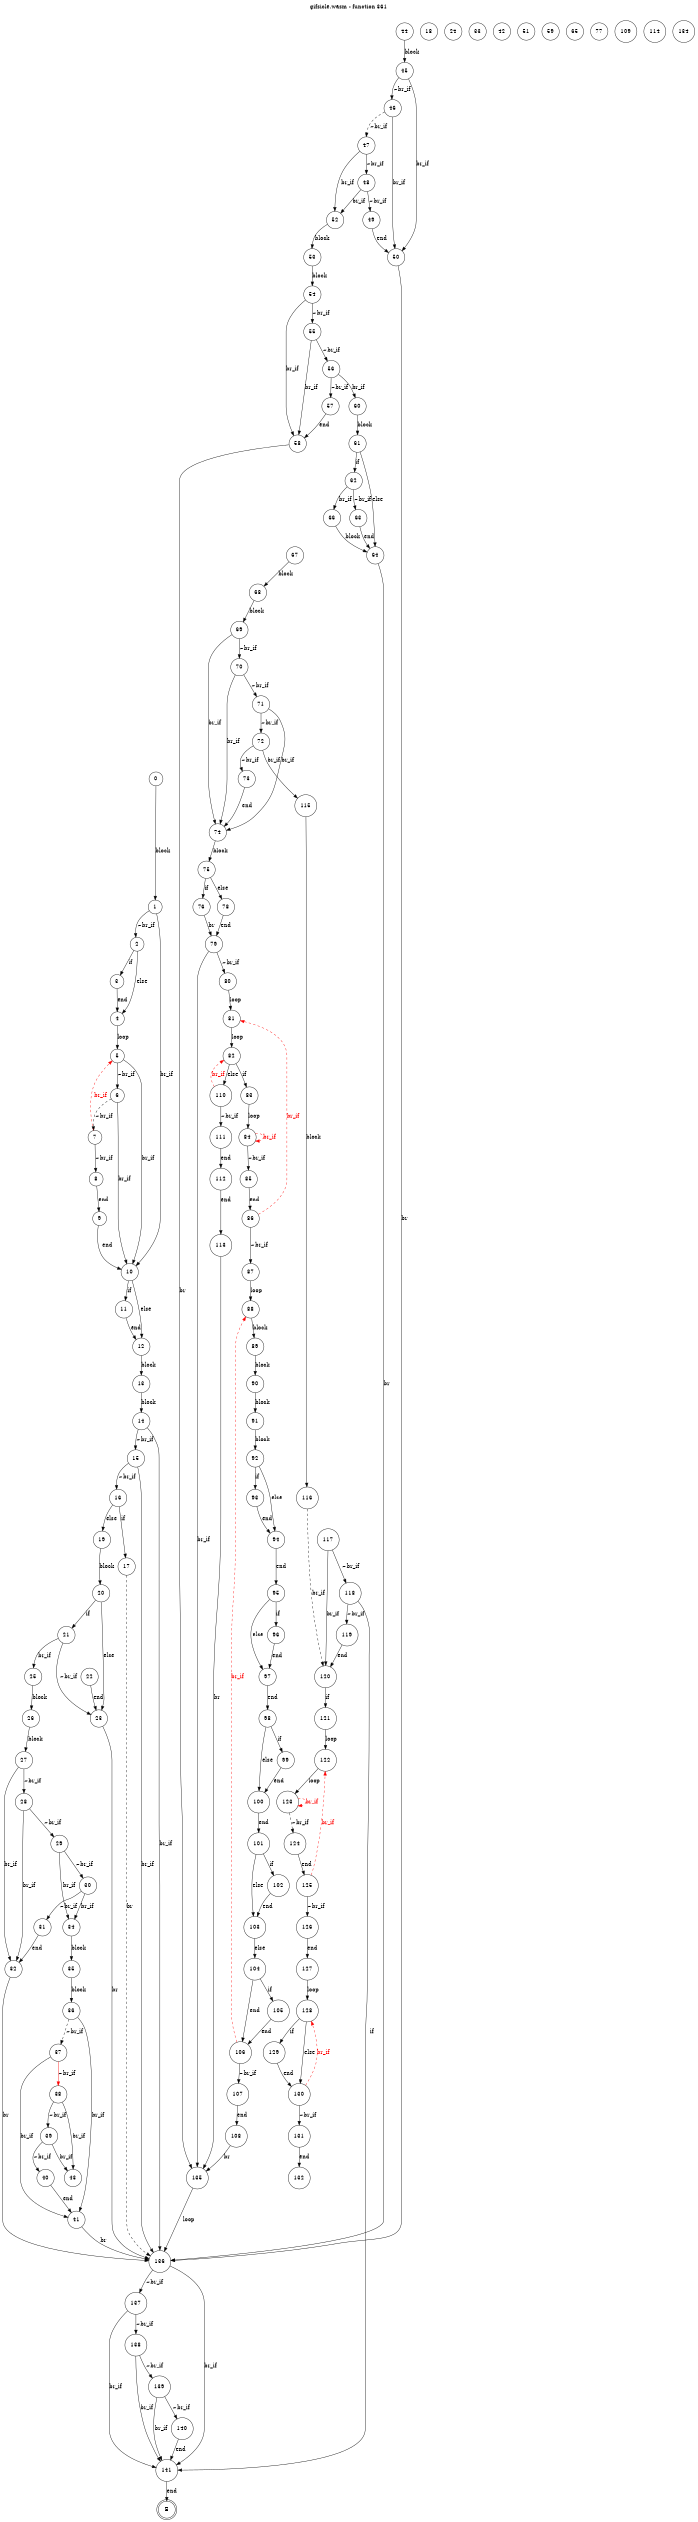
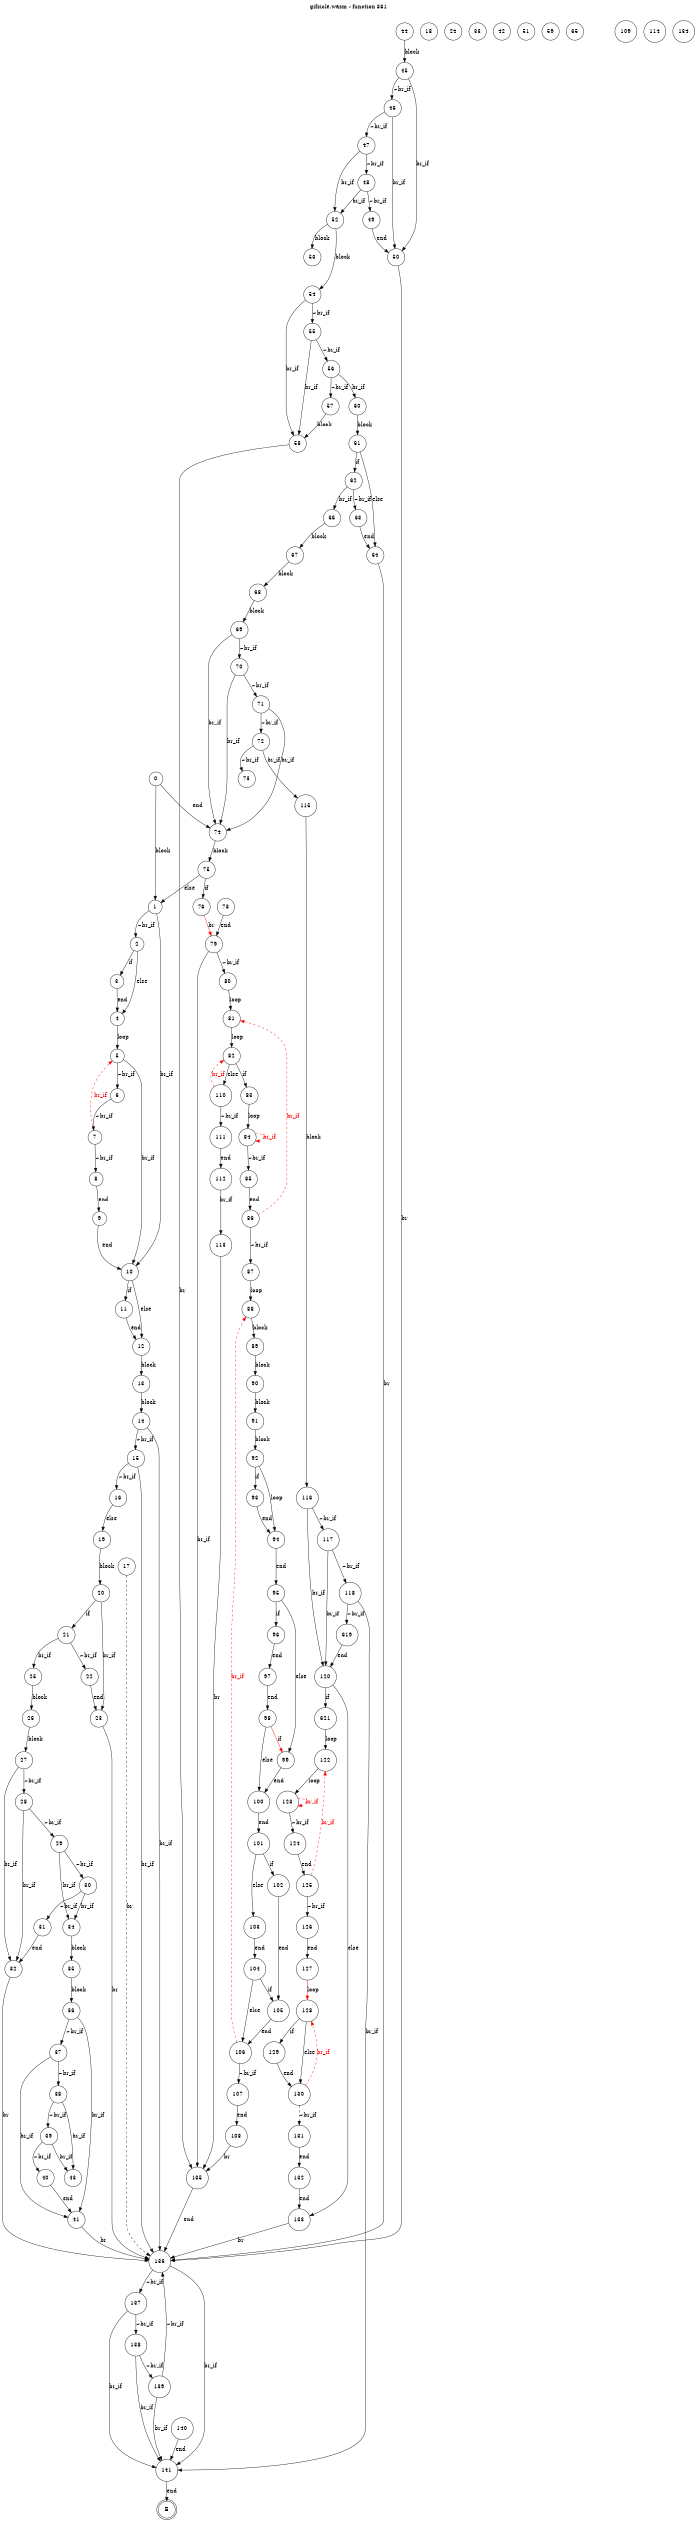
  digraph {
    label="gifsicle.wasm - function 361"
    labelfontcolor=black
    labelfontname=Helvetica
    labelfontsize=16
    labelloc=t
    node [shape=circle fontcolor=black]
    E [shape=doublecircle fontcolor=""]
    n2 [label=0]
    n3 [label=1]
    n4 [label=2]
    n5 [label=10]
    n6 [label=3]
    n7 [label=4]
    n8 [label=11]
    n9 [label=12]
    n10 [label=5]
    n11 [label=6]
    n12 [label=7]
    n13 [label=8]
    n14 [label=9]
    n15 [label=13]
    n16 [label=14]
    n17 [label=15]
    n18 [label=136]
    n19 [label=16]
    n20 [label=141]
    n21 [label=137]
    n22 [label=17]
    n23 [label=19]
    n24 [label=20]
    n25 [label=18]
    n26 [label=21]
    n27 [label=23]
    n28 [label=22]
    n29 [label=25]
    n30 [label=26]
    n31 [label=24]
    n32 [label=27]
    n33 [label=28]
    n34 [label=32]
    n35 [label=29]
    n36 [label=30]
    n37 [label=34]
    n38 [label=31]
    n39 [label=35]
    n40 [label=33]
    n41 [label=36]
    n42 [label=37]
    n43 [label=41]
    n44 [label=38]
    n45 [label=39]
    n46 [label=43]
    n47 [label=40]
    n48 [label=42]
    n49 [label=44]
    n50 [label=45]
    n51 [label=46]
    n52 [label=50]
    n53 [label=47]
    n54 [label=48]
    n55 [label=52]
    n56 [label=49]
    n57 [label=53]
    n58 [label=51]
    n59 [label=54]
    n60 [label=55]
    n61 [label=58]
    n62 [label=56]
    n63 [label=135]
    n64 [label=57]
    n65 [label=60]
    n66 [label=61]
    n67 [label=59]
    n68 [label=62]
    n69 [label=64]
    n70 [label=63]
    n71 [label=66]
    n72 [label=67]
    n73 [label=65]
    n74 [label=68]
    n75 [label=69]
    n76 [label=70]
    n77 [label=74]
    n78 [label=71]
    n79 [label=75]
    n80 [label=72]
    n81 [label=73]
    n82 [label=115]
    n83 [label=116]
    n84 [label=76]
    n85 [label=78]
    n86 [label=79]
    n87 [label=80]
-   n88 [label=77]
    n89 [label=81]
    n90 [label=82]
    n91 [label=83]
    n92 [label=110]
    n93 [label=84]
    n94 [label=111]
    n95 [label=85]
    n96 [label=86]
    n97 [label=87]
    n98 [label=88]
    n99 [label=89]
    n100 [label=90]
    n101 [label=91]
    n102 [label=92]
    n103 [label=93]
    n104 [label=94]
    n105 [label=95]
    n106 [label=96]
    n107 [label=97]
    n108 [label=98]
    n109 [label=99]
    n110 [label=100]
    n111 [label=101]
    n112 [label=102]
    n113 [label=103]
    n114 [label=104]
    n115 [label=105]
    n116 [label=106]
    n117 [label=107]
    n118 [label=108]
    n119 [label=109]
    n120 [label=112]
    n121 [label=113]
    n122 [label=114]
    n123 [label=117]
    n124 [label=120]
    n125 [label=118]
-   n126 [label=121]
-   n128 [label=119]
+   n126 [label=621]
+   n127 [label=133]
+   n128 [label=619]
    n129 [label=122]
    n130 [label=123]
    n131 [label=124]
    n132 [label=125]
    n133 [label=126]
    n134 [label=127]
    n135 [label=128]
    n136 [label=129]
    n137 [label=130]
    n138 [label=131]
    n139 [label=132]
    n140 [label=134]
    n141 [label=138]
    n142 [label=139]
    n143 [label=140]
    n2 -> n3 [label=block]
    n3 -> n4 [label="~br_if"]
    n3 -> n5 [label=br_if]
    n4 -> n6 [label=if]
    n4 -> n7 [label=else]
    n5 -> n8 [label=if]
    n5 -> n9 [label=else]
    n6 -> n7 [label=end]
    n7 -> n10 [label=loop]
    n8 -> n9 [label=end]
    n9 -> n15 [label=block]
    n10 -> n5 [label=br_if]
    n10 -> n11 [label="~br_if"]
-   n11 -> n5 [label=br_if]
-   n11 -> n12 [label="~br_if" style=dashed]
+   n11 -> n12 [label="~br_if"]
    n12 -> n10 [color=red fontcolor=red label=br_if style=dashed]
    n12 -> n13 [label="~br_if"]
    n13 -> n14 [label=end]
    n14 -> n5 [label=end]
    n15 -> n16 [label=block]
    n16 -> n17 [label="~br_if"]
    n16 -> n18 [label=br_if]
    n17 -> n18 [label=br_if]
    n17 -> n19 [label="~br_if"]
    n18 -> n20 [label=br_if]
    n18 -> n21 [label="~br_if"]
-   n19 -> n22 [label=if]
    n19 -> n23 [label=else]
    n20 -> E [label=end]
    n21 -> n20 [label=br_if]
    n21 -> n141 [label="~br_if"]
    n22 -> n18 [label=br style=dashed]
    n23 -> n24 [label=block]
    n24 -> n26 [label=if]
-   n24 -> n27 [label=else]
-   n26 -> n27 [label="~br_if"]
+   n24 -> n27 [label=br_if]
+   n26 -> n28 [label="~br_if"]
    n26 -> n29 [label=br_if]
    n27 -> n18 [label=br]
    n28 -> n27 [label=end]
    n29 -> n30 [label=block]
    n30 -> n32 [label=block]
    n32 -> n33 [label="~br_if"]
    n32 -> n34 [label=br_if]
    n33 -> n34 [label=br_if]
    n33 -> n35 [label="~br_if"]
    n34 -> n18 [label=br]
    n35 -> n36 [label="~br_if"]
    n35 -> n37 [label=br_if]
    n36 -> n37 [label=br_if]
    n36 -> n38 [label="~br_if"]
    n37 -> n39 [label=block]
    n38 -> n34 [label=end]
    n39 -> n41 [label=block]
-   n41 -> n42 [label="~br_if" style=dashed]
+   n41 -> n42 [label="~br_if"]
    n41 -> n43 [label=br_if]
    n42 -> n43 [label=br_if]
-   n42 -> n44 [label="~br_if" color=red]
+   n42 -> n44 [label="~br_if"]
    n43 -> n18 [label=br]
    n44 -> n45 [label="~br_if"]
    n44 -> n46 [label=br_if]
    n45 -> n46 [label=br_if]
    n45 -> n47 [label="~br_if"]
    n47 -> n43 [label=end]
    n49 -> n50 [label=block]
    n50 -> n51 [label="~br_if"]
    n50 -> n52 [label=br_if]
    n51 -> n52 [label=br_if]
-   n51 -> n53 [label="~br_if" style=dashed]
+   n51 -> n53 [label="~br_if"]
    n52 -> n18 [label=br]
    n53 -> n54 [label="~br_if"]
    n53 -> n55 [label=br_if]
    n54 -> n55 [label=br_if]
    n54 -> n56 [label="~br_if"]
    n55 -> n57 [label=block]
    n56 -> n52 [label=end]
-   n57 -> n59 [label=block]
+   n55 -> n59 [label=block]
    n59 -> n60 [label="~br_if"]
    n59 -> n61 [label=br_if]
    n60 -> n61 [label=br_if]
    n60 -> n62 [label="~br_if"]
    n61 -> n63 [label=br]
    n62 -> n64 [label="~br_if"]
    n62 -> n65 [label=br_if]
-   n63 -> n18 [label=loop]
-   n64 -> n61 [label=end]
+   n63 -> n18 [label=end]
+   n64 -> n61 [label=block]
    n65 -> n66 [label=block]
    n66 -> n68 [label=if]
    n66 -> n69 [label=else]
    n68 -> n70 [label="~br_if"]
    n68 -> n71 [label=br_if]
    n69 -> n18 [label=br]
    n70 -> n69 [label=end]
-   n71 -> n69 [label=block]
+   n71 -> n72 [label=block]
    n72 -> n74 [label=block]
    n74 -> n75 [label=block]
    n75 -> n76 [label="~br_if"]
    n75 -> n77 [label=br_if]
    n76 -> n77 [label=br_if]
    n76 -> n78 [label="~br_if"]
    n77 -> n79 [label=block]
    n78 -> n77 [label=br_if]
    n78 -> n80 [label="~br_if"]
    n79 -> n84 [label=if]
-   n79 -> n85 [label=else]
+   n79 -> n3 [label=else]
    n80 -> n81 [label="~br_if"]
    n80 -> n82 [label=br_if]
-   n81 -> n77 [label=end]
+   n2 -> n77 [label=end]
    n82 -> n83 [label=block]
-   n83 -> n124 [label=br_if style=dashed]
-   n84 -> n86 [label=br]
+   n83 -> n123 [label="~br_if"]
+   n83 -> n124 [label=br_if]
+   n84 -> n86 [label=br color=red]
    n85 -> n86 [label=end]
    n86 -> n63 [label=br_if]
    n86 -> n87 [label="~br_if"]
    n87 -> n89 [label=loop]
    n89 -> n90 [label=loop]
    n90 -> n91 [label=if]
    n90 -> n92 [label=else]
    n91 -> n93 [label=loop]
    n92 -> n90 [color=red fontcolor=red label=br_if style=dashed]
    n92 -> n94 [label="~br_if"]
    n93 -> n93 [color=red fontcolor=red label=br_if style=dashed]
    n93 -> n95 [label="~br_if"]
    n94 -> n120 [label=end]
    n95 -> n96 [label=end]
    n96 -> n89 [color=red fontcolor=red label=br_if style=dashed]
    n96 -> n97 [label="~br_if"]
    n97 -> n98 [label=loop]
    n98 -> n99 [label=block]
    n99 -> n100 [label=block]
    n100 -> n101 [label=block]
    n101 -> n102 [label=block]
    n102 -> n103 [label=if]
-   n102 -> n104 [label=else]
+   n102 -> n104 [label=loop]
    n103 -> n104 [label=end]
    n104 -> n105 [label=end]
    n105 -> n106 [label=if]
-   n105 -> n107 [label=else]
+   n105 -> n109 [label=else]
    n106 -> n107 [label=end]
    n107 -> n108 [label=end]
-   n108 -> n109 [label=if]
+   n108 -> n109 [label=if color=red]
    n108 -> n110 [label=else]
    n109 -> n110 [label=end]
    n110 -> n111 [label=end]
    n111 -> n112 [label=if]
    n111 -> n113 [label=else]
-   n112 -> n113 [label=end]
-   n113 -> n114 [label=else]
+   n112 -> n115 [label=end]
+   n113 -> n114 [label=end]
    n114 -> n115 [label=if]
-   n114 -> n116 [label=end]
+   n114 -> n116 [label=else]
    n115 -> n116 [label=end]
    n116 -> n98 [color=red fontcolor=red label=br_if style=dashed]
    n116 -> n117 [label="~br_if"]
    n117 -> n118 [label=end]
    n118 -> n63 [label=br]
-   n120 -> n121 [label=end]
+   n120 -> n121 [label=br_if]
    n121 -> n63 [label=br]
    n123 -> n124 [label=br_if]
    n123 -> n125 [label="~br_if"]
    n124 -> n126 [label=if]
-   n125 -> n20 [label=if]
+   n124 -> n127 [label=else]
+   n125 -> n20 [label=br_if]
    n125 -> n128 [label="~br_if"]
    n126 -> n129 [label=loop]
+   n127 -> n18 [label=br]
    n128 -> n124 [label=end]
    n129 -> n130 [label=loop]
    n130 -> n130 [color=red fontcolor=red label=br_if style=dashed]
-   n130 -> n131 [label="~br_if" style=dashed]
+   n130 -> n131 [label="~br_if"]
    n131 -> n132 [label=end]
    n132 -> n129 [color=red fontcolor=red label=br_if style=dashed]
    n132 -> n133 [label="~br_if"]
    n133 -> n134 [label=end]
-   n134 -> n135 [label=loop]
+   n134 -> n135 [label=loop color=red]
    n135 -> n136 [label=if]
    n135 -> n137 [label=else]
    n136 -> n137 [label=end]
    n137 -> n135 [color=red fontcolor=red label=br_if style=dashed]
-   n137 -> n138 [label="~br_if"]
+   n137 -> n138 [label="~br_if" style=dashed]
    n138 -> n139 [label=end]
+   n139 -> n127 [label=end]
    n141 -> n20 [label=br_if]
    n141 -> n142 [label="~br_if"]
    n142 -> n20 [label=br_if]
-   n142 -> n143 [label="~br_if"]
+   n142 -> n18 [label="~br_if"]
    n143 -> n20 [label=end]
  }
